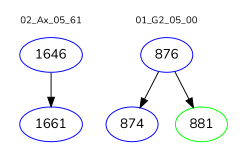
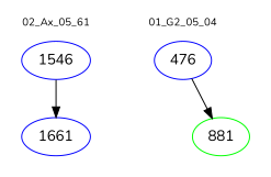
  digraph {
    fontname=Nunito
    node [color=blue fontname=Nunito]
    edge [color=black fontname=Nunito]
-   n1 [label=1646]
+   n1 [label=1546]
    n2 [label=1661]
-   n3 [label=876]
-   n4 [label=874]
+   n3 [label=476]
    n5 [color=green label=881]
    subgraph cluster_1 {
      color=white
      fontsize=10
      label="02_Ax_05_61"
      n1
      n2
    }
    subgraph cluster_2 {
      color=white
      fontsize=10
-     label="01_G2_05_00"
+     label="01_G2_05_04"
      n3
-     n4
      n5
    }
    n1 -> n2
-   n3 -> n4
    n3 -> n5
  }
